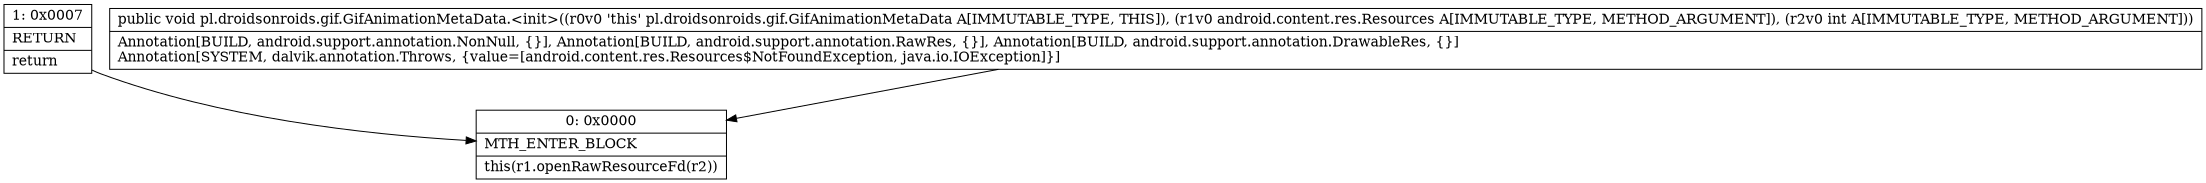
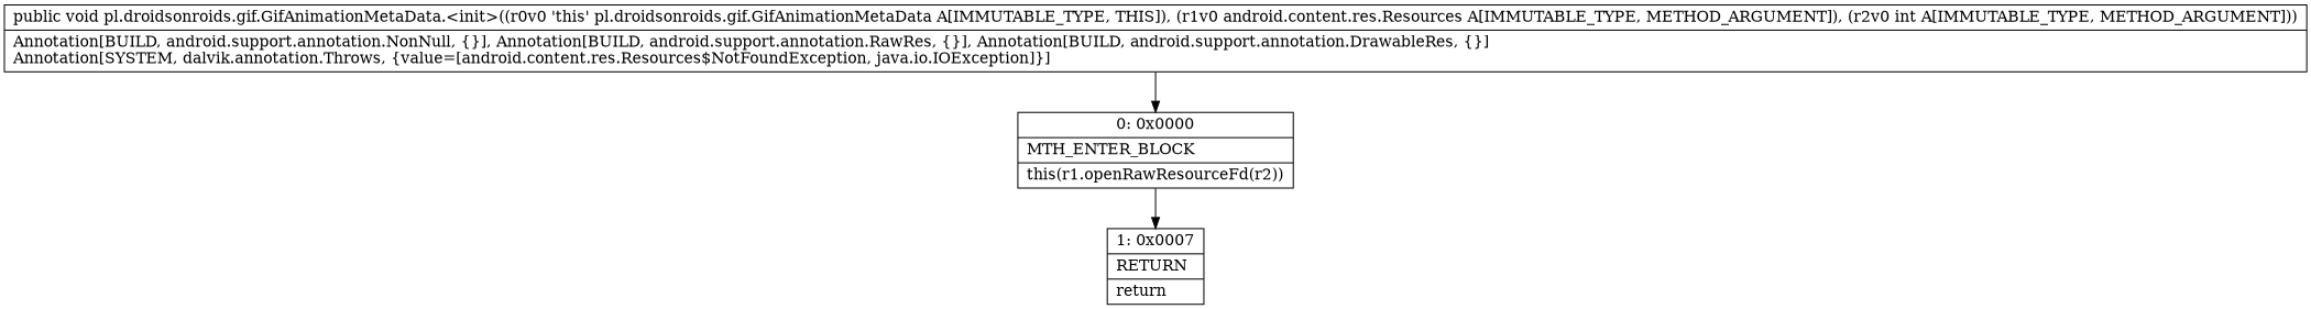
  digraph {
    node [shape=record]
    n1 [label="{0\:\ 0x0000|MTH_ENTER_BLOCK\l|this(r1.openRawResourceFd(r2))\l}"]
    n2 [label="{1\:\ 0x0007|RETURN\l|return\l}"]
    n3 [label="{public void pl.droidsonroids.gif.GifAnimationMetaData.\<init\>((r0v0 'this' pl.droidsonroids.gif.GifAnimationMetaData A[IMMUTABLE_TYPE, THIS]), (r1v0 android.content.res.Resources A[IMMUTABLE_TYPE, METHOD_ARGUMENT]), (r2v0 int A[IMMUTABLE_TYPE, METHOD_ARGUMENT]))  | Annotation[BUILD, android.support.annotation.NonNull, \{\}], Annotation[BUILD, android.support.annotation.RawRes, \{\}], Annotation[BUILD, android.support.annotation.DrawableRes, \{\}]\lAnnotation[SYSTEM, dalvik.annotation.Throws, \{value=[android.content.res.Resources$NotFoundException, java.io.IOException]\}]\l}"]
-   n2 -> n1
+   n1 -> n2
    n3 -> n1
  }
